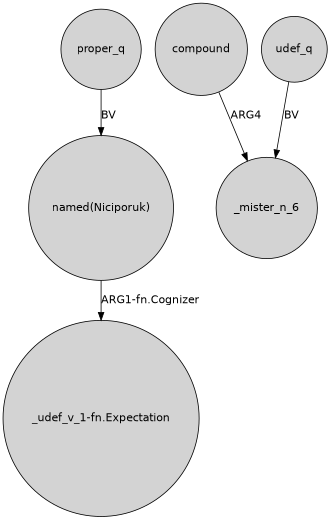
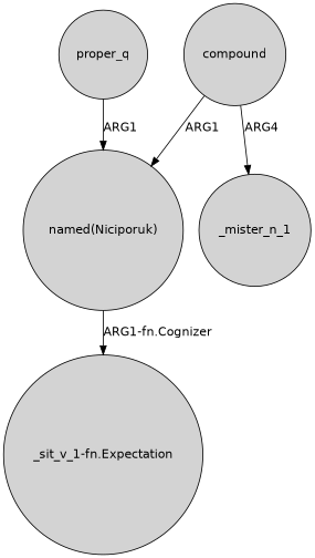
  digraph {
    fontname="DejaVu Sans"
    node [fontname="DejaVu Sans" shape=circle style=filled]
    edge [fontname="DejaVu Sans"]
    "named(Niciporuk)"
-   "_sit_v_1-fn.Expectation" [label="_udef_v_1-fn.Expectation"]
+   "_sit_v_1-fn.Expectation"
    proper_q
    compound
-   _mister_n_1 [label=_mister_n_6]
-   udef_q
+   _mister_n_1
    "named(Niciporuk)" -> "_sit_v_1-fn.Expectation" [label="ARG1-fn.Cognizer"]
-   proper_q -> "named(Niciporuk)" [label=BV]
+   proper_q -> "named(Niciporuk)" [label=ARG1]
+   compound -> "named(Niciporuk)" [label=ARG1]
    compound -> _mister_n_1 [label=ARG4]
-   udef_q -> _mister_n_1 [label=BV]
  }
